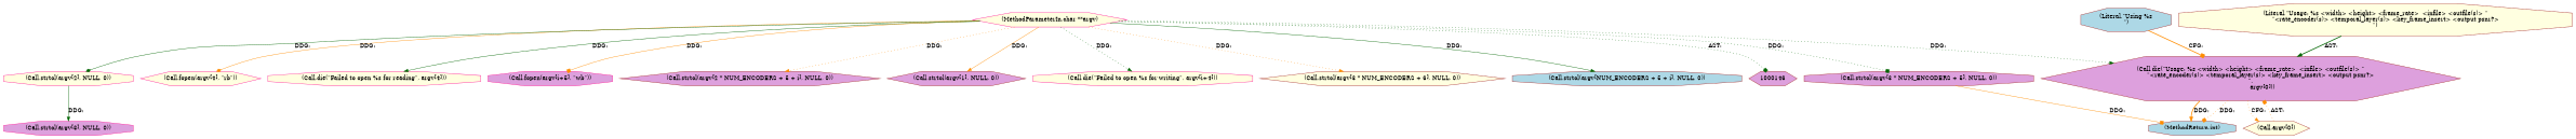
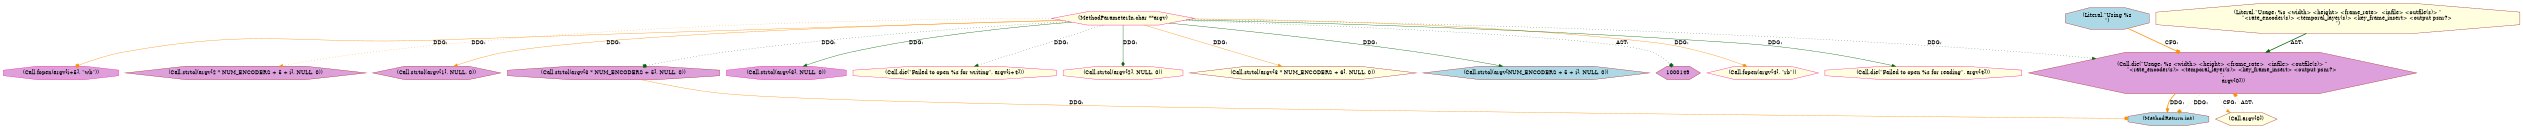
  digraph {
    node [color=brown fillcolor=lightyellow shape=hexagon style=filled]
    edge [arrowhead=normal color=darkorange style=dotted]
    n1 [fillcolor=plum label="(Call,die(\"Usage: %s <width> <height> <frame_rate>  <infile> <outfile(s)> \"\n            \"<rate_encoder(s)> <temporal_layer(s)> <key_frame_insert> <output psnr?> \n\",\n             argv[0]))"]
    n2 [fillcolor=lightblue label="(MethodReturn,int)" shape=octagon]
    n3 [label="(Call,argv[0])"]
    n4 [color=deeppink label="(MethodParameterIn,char **argv)"]
    n5 [color=deeppink label="(Call,fopen(argv[4], \"rb\"))"]
    n6 [color=deeppink label="(Call,die(\"Failed to open %s for reading\", argv[4]))" shape=octagon]
    n7 [color=deeppink fillcolor=plum label="(Call,fopen(argv[i+5], \"wb\"))" shape=octagon]
    n8 [fillcolor=plum label="(Call,strtol(argv[2 * NUM_ENCODERS + 5 + i], NULL, 0))"]
    n9 [fillcolor=plum label="(Call,strtol(argv[1], NULL, 0))"]
    n10 [fillcolor=plum label="(Call,strtol(argv[3 * NUM_ENCODERS + 5], NULL, 0))" shape=octagon]
    n11 [color=deeppink fillcolor=plum label="(Call,strtol(argv[3], NULL, 0))" shape=octagon]
    n12 [color=deeppink label="(Call,die(\"Failed to open %s for writing\", argv[i+4]))" shape=octagon]
    n13 [color=deeppink label="(Call,strtol(argv[2], NULL, 0))" shape=octagon]
    n14 [label="(Call,strtol(argv[3 * NUM_ENCODERS + 6], NULL, 0))"]
-   n15 [fillcolor=lightblue label="(Call,strtol(argv[NUM_ENCODERS + 5 + i], NULL, 0))" shape=octagon]
-   1000146 [fillcolor=plum]
+   n15 [fillcolor=lightblue label="(Call,strtol(argv[NUM_ENCODERS + 5 + i], NULL, 0))"]
+   1000146 [fillcolor=plum label=1000149]
    n17 [fillcolor=lightblue label="(Literal,\"Using %s\n\")" shape=octagon]
    n18 [label="(Literal,\"Usage: %s <width> <height> <frame_rate>  <infile> <outfile(s)> \"\n            \"<rate_encoder(s)> <temporal_layer(s)> <key_frame_insert> <output psnr?> \n\")" shape=octagon]
    n1 -> n2 [arrowhead=box label="DDG: "]
    n1 -> n2 [label="DDG: " style=bold]
    n1 -> n3 [label="CFG: "]
    n3 -> n1 [arrowhead=box label="AST: "]
    n4 -> n1 [color=darkgreen label="DDG: "]
    n4 -> n5 [arrowhead=diamond label="DDG: " style=solid]
    n4 -> n6 [color=darkgreen label="DDG: " style=solid]
    n4 -> n7 [arrowhead=box label="DDG: " style=solid]
    n4 -> n8 [label="DDG: "]
    n4 -> n9 [label="DDG: " style=solid]
    n4 -> n10 [arrowhead=box color=darkgreen label="DDG: "]
-   n13 -> n11 [color=darkgreen label="DDG: " style=solid]
+   n4 -> n11 [color=darkgreen label="DDG: " style=solid]
    n4 -> n12 [color=darkgreen label="DDG: "]
    n4 -> n13 [arrowhead=diamond color=darkgreen label="DDG: " style=solid]
-   n4 -> n14 [label="DDG: "]
+   n4 -> n14 [label="DDG: " style=solid]
    n4 -> n15 [color=darkgreen label="DDG: " style=solid]
    n4 -> 1000146 [arrowhead=box color=darkgreen label="AST: "]
    n10 -> n2 [arrowhead=box label="DDG: " style=solid]
    n17 -> n1 [arrowhead=box label="CFG: " style=bold]
    n18 -> n1 [color=darkgreen label="AST: " style=bold]
  }
